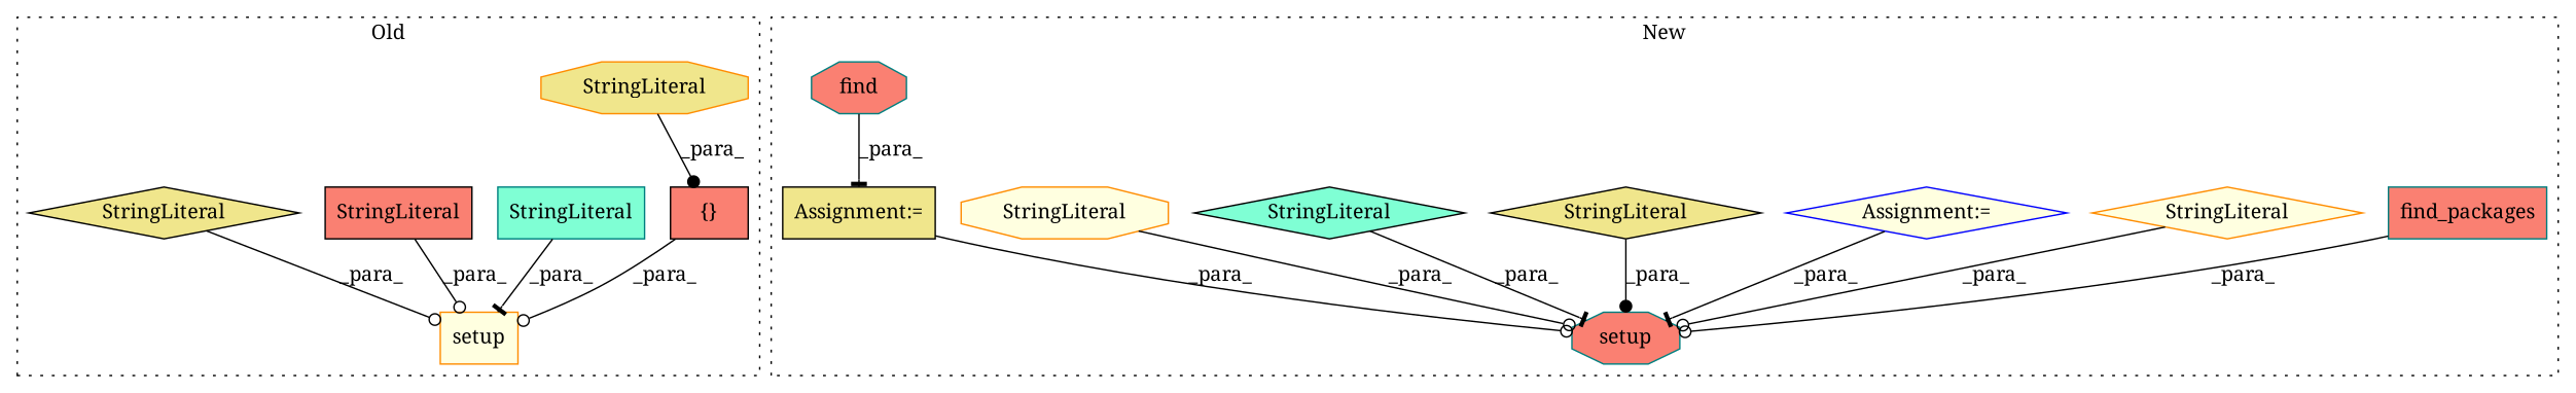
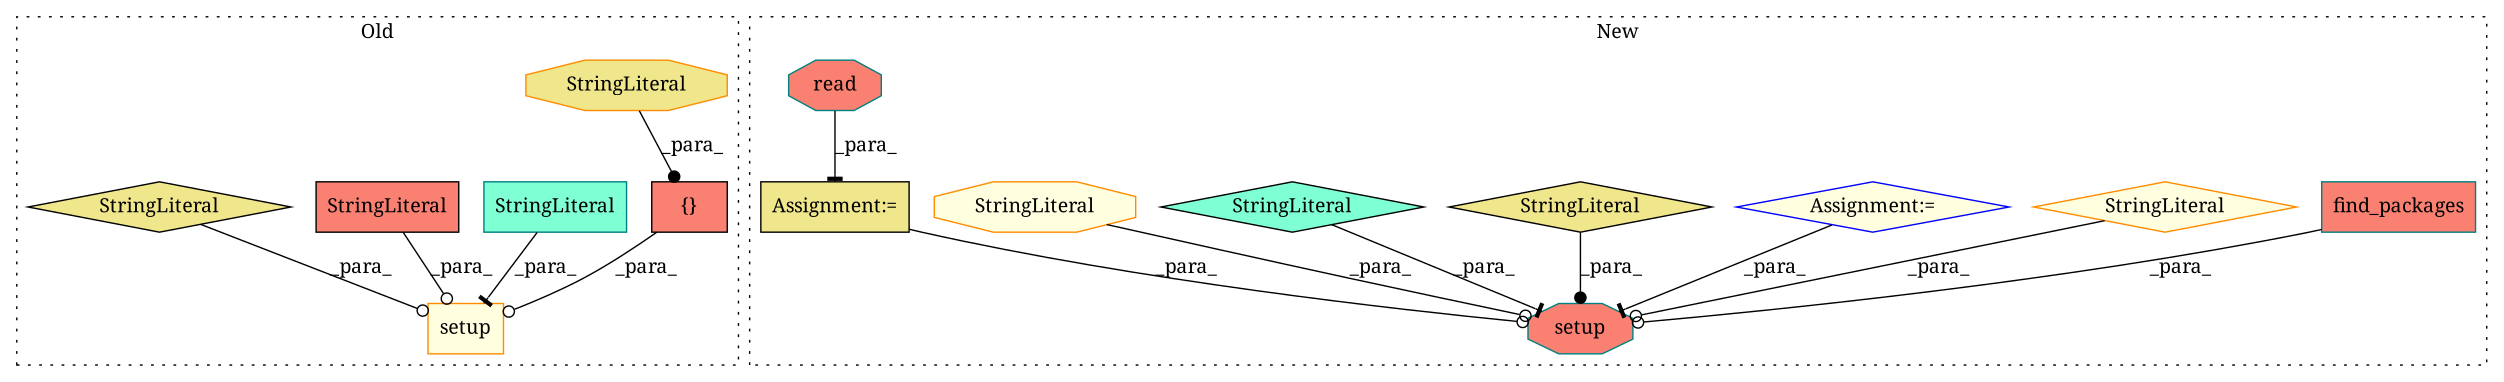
  digraph {
    fontname="Noto Serif"
    node [a=45 l="6,1" shape=box style=filled fillcolor=salmon color=black fontname="Noto Serif"]
    edge [arrowhead=odot fontname="Noto Serif"]
    n1 [a=32 label=setup s="233,647" fillcolor=lightyellow color=darkorange]
    n2 [a=4 l="1,1" label="{}" s="365,573"]
    n3 [l=40 label=StringLiteral s=495 shape=octagon fillcolor=khaki color=darkorange]
    n4 [l=56 label=StringLiteral s=575 fillcolor=aquamarine color=teal]
    n5 [l=41 label=StringLiteral s=305]
    n6 [l=5 label=StringLiteral s=347 shape=diamond fillcolor=khaki]
    n7 [a=32 l="14,1" label=find_packages s="1229,1267" color=teal]
    n8 [a=32 label=setup s="645,1369" shape=octagon color=teal]
    n9 [l=41 label=StringLiteral s=1314 shape=diamond fillcolor=lightyellow color=darkorange]
    n10 [a=7 l=12 label="Assignment:=" s=441 shape=diamond fillcolor=lightyellow color=blue]
    n11 [l=13 label=StringLiteral s=651 shape=diamond fillcolor=khaki]
    n12 [l=13 label=StringLiteral s=1144 shape=diamond fillcolor=aquamarine]
    n13 [l=10 label=StringLiteral s=1207 shape=octagon fillcolor=lightyellow color=darkorange]
    n14 [a=7 l=1 label="Assignment:=" s=365 fillcolor=khaki]
-   n15 [a=32 l=6 label=find s=378 shape=octagon color=teal]
+   n15 [a=32 l=6 label=read s=378 shape=octagon color=teal]
    subgraph cluster_1 {
      label=Old
      style=dotted
      n1
      n2
      n3
      n4
      n5
      n6
    }
    subgraph cluster_2 {
      label=New
      style=dotted
      n7
      n8
      n9
      n10
      n11
      n12
      n13
      n14
      n15
    }
    n2 -> n1 [label=_para_]
    n3 -> n2 [label=_para_ arrowhead=dot]
    n4 -> n1 [label=_para_ arrowhead=tee]
    n5 -> n1 [label=_para_]
    n6 -> n1 [label=_para_]
    n7 -> n8 [label=_para_]
    n9 -> n8 [label=_para_]
    n10 -> n8 [label=_para_ arrowhead=tee]
    n11 -> n8 [label=_para_ arrowhead=dot]
    n12 -> n8 [label=_para_ arrowhead=tee]
    n13 -> n8 [label=_para_]
    n14 -> n8 [label=_para_]
    n15 -> n14 [label=_para_ arrowhead=tee]
  }
